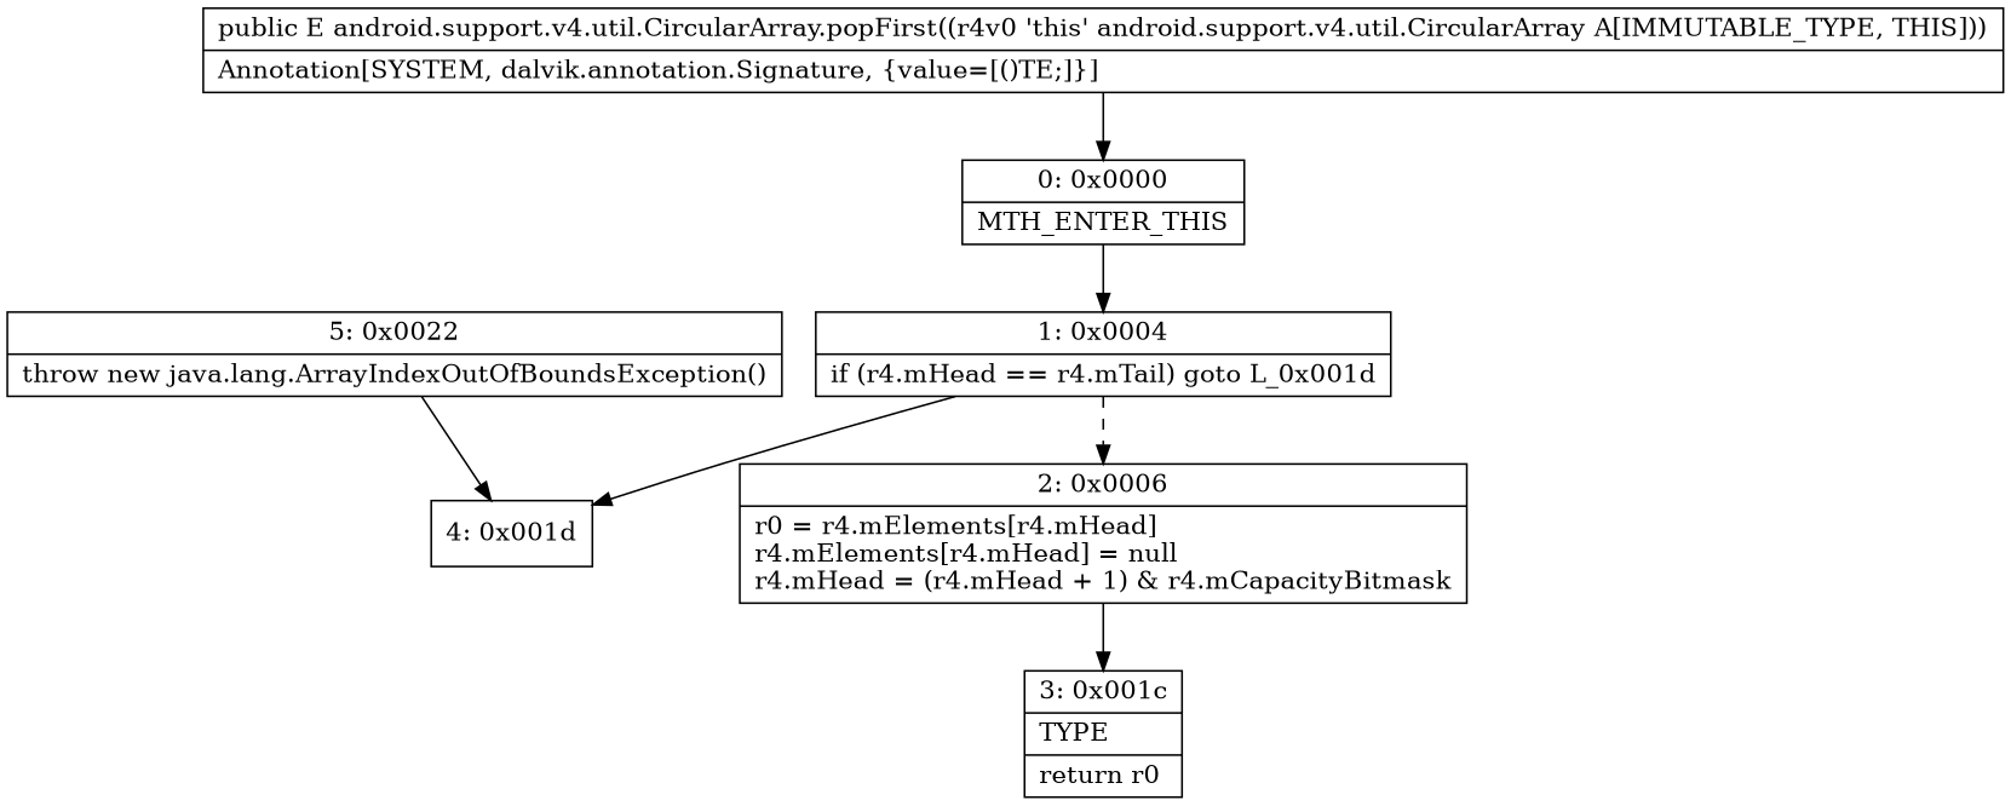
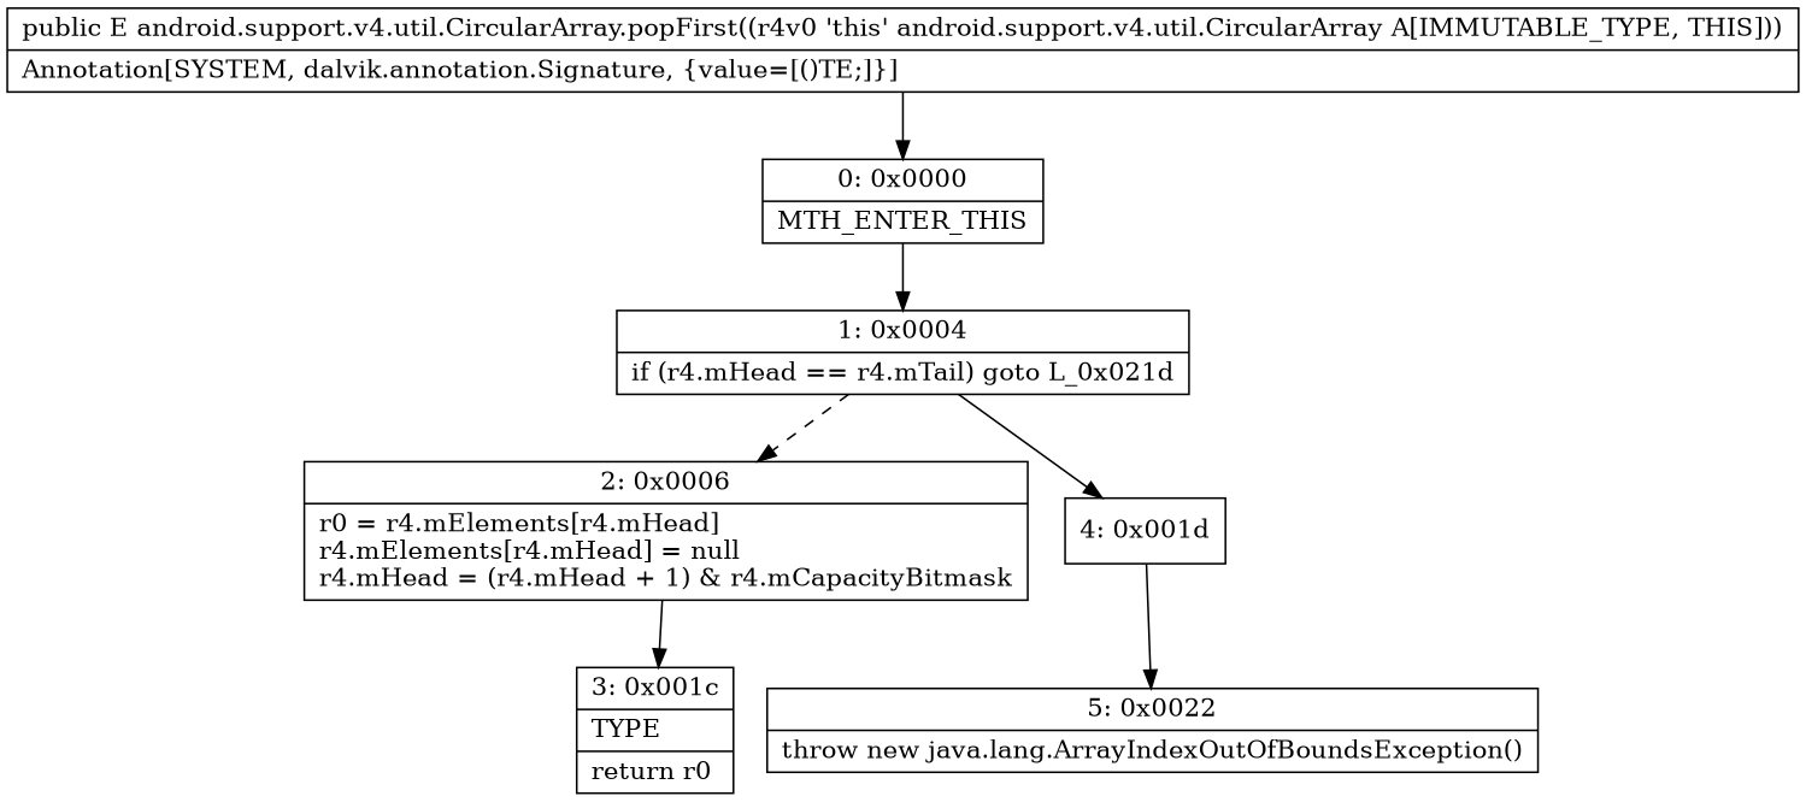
  digraph {
    node [shape=record]
    n1 [label="{0\:\ 0x0000|MTH_ENTER_THIS\l}"]
-   n2 [label="{1\:\ 0x0004|if (r4.mHead == r4.mTail) goto L_0x001d\l}"]
+   n2 [label="{1\:\ 0x0004|if (r4.mHead == r4.mTail) goto L_0x021d\l}"]
    n3 [label="{2\:\ 0x0006|r0 = r4.mElements[r4.mHead]\lr4.mElements[r4.mHead] = null\lr4.mHead = (r4.mHead + 1) & r4.mCapacityBitmask\l}"]
    n4 [label="{4\:\ 0x001d}"]
    n5 [label="{3\:\ 0x001c|TYPE\l|return r0\l}"]
    n6 [label="{5\:\ 0x0022|throw new java.lang.ArrayIndexOutOfBoundsException()\l}"]
    n7 [label="{public E android.support.v4.util.CircularArray.popFirst((r4v0 'this' android.support.v4.util.CircularArray A[IMMUTABLE_TYPE, THIS]))  | Annotation[SYSTEM, dalvik.annotation.Signature, \{value=[()TE;]\}]\l}"]
    n1 -> n2
    n2 -> n3 [style=dashed]
    n2 -> n4
    n3 -> n5
-   n6 -> n4
+   n4 -> n6
    n7 -> n1
  }
